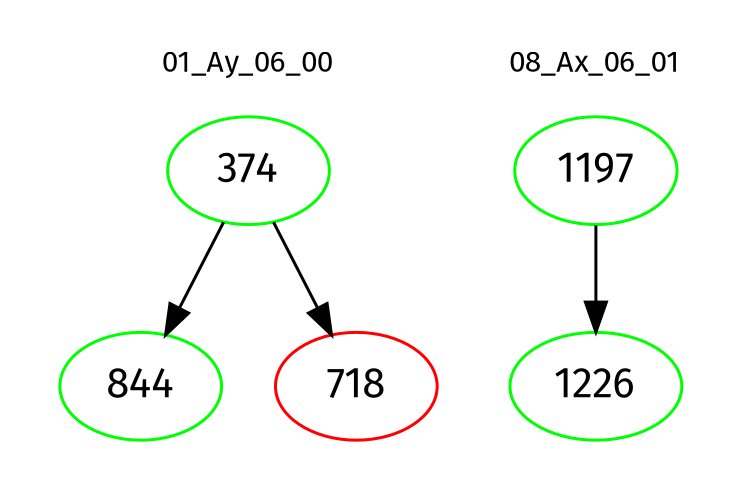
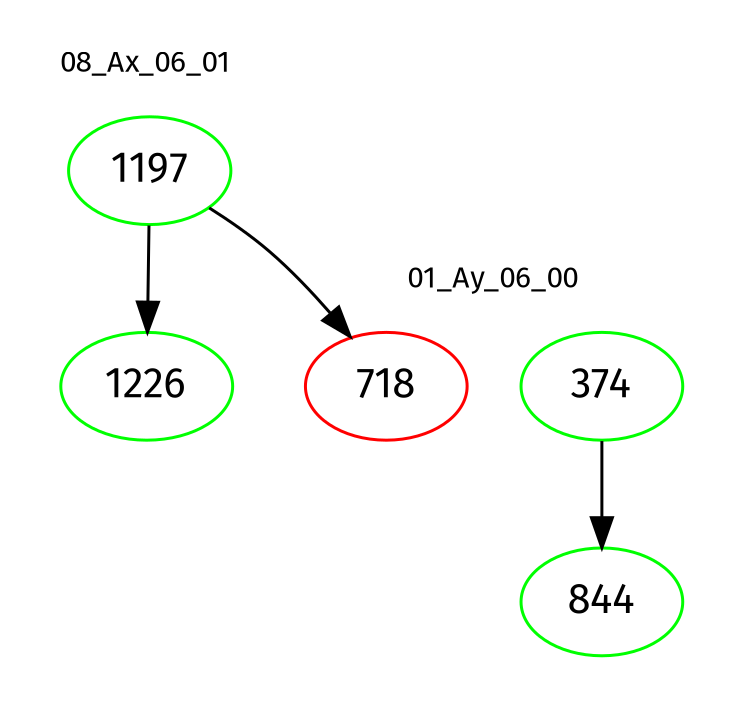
  digraph {
    fontname="Fira Sans"
    node [color=green fontname="Fira Sans"]
    edge [color=black fontname="Fira Sans"]
    n1 [label=374]
    n2 [label=844]
    n3 [color=red label=718]
    n4 [label=1197]
    n5 [label=1226]
    subgraph cluster_1 {
      color=white
      fontsize=10
      label="01_Ay_06_00"
      n1
      n2
      n3
    }
    subgraph cluster_2 {
      color=white
      fontsize=10
      label="08_Ax_06_01"
      n4
      n5
    }
    n1 -> n2
-   n1 -> n3
+   n4 -> n3
    n4 -> n5
  }
